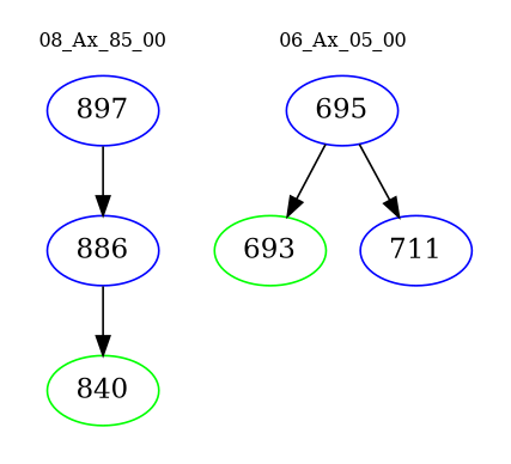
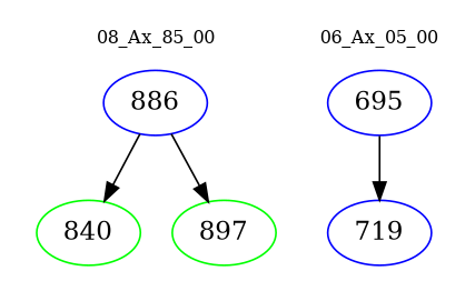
  digraph {
    node [color=blue]
    edge [color=black]
    n1 [label=886]
    n2 [color=green label=840]
-   n3 [label=897]
+   n3 [color=green label=897]
    n4 [label=695]
-   n5 [color=green label=693]
-   n6 [label=711]
+   n6 [label=719]
    subgraph cluster_1 {
      color=white
      fontsize=10
      label="08_Ax_85_00"
      n1
      n2
      n3
    }
    subgraph cluster_2 {
      color=white
      fontsize=10
      label="06_Ax_05_00"
      n4
-     n5
      n6
    }
    n1 -> n2
-   n3 -> n1
-   n4 -> n5
+   n1 -> n3
    n4 -> n6
  }
